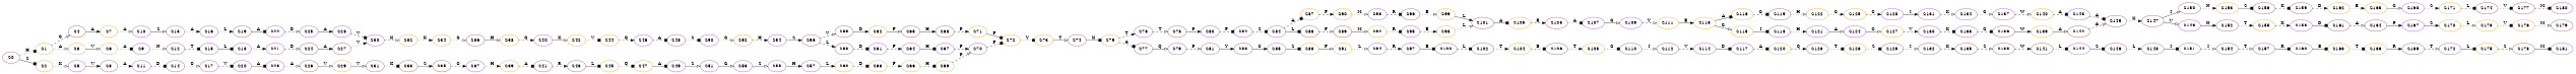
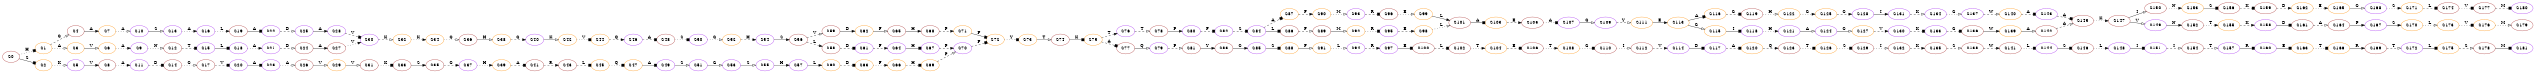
  strict digraph {
    rankdir=LR
    node [color=purple]
    edge [arrowhead=box style=dashed]
    S0 [color=brown]
    S1 [color=darkorange]
    S2 [color=darkorange]
    S3 [color=darkorange]
    S4 [color=brown]
    S5
    S6 [color=darkorange]
    S7 [color=darkorange]
    S8 [color=brown]
    S9
    S10
    S11
    S12 [color=brown]
    S13
    S14 [color=brown]
    S15
    S16
-   S17
+   S17 [color=brown]
    S18
    S19 [color=brown]
    S20
    S21
    S22
    S23
    S24 [color=brown]
    S25
    S26 [color=brown]
    S27 [color=brown]
    S28
    S29 [color=darkorange]
    S30
    S31 [color=brown]
    S32 [color=darkorange]
    S33 [color=brown]
    S34 [color=darkorange]
    S35 [color=brown]
    S36 [color=brown]
    S37
    S38 [color=darkorange]
    S39 [color=darkorange]
    S40
    S41 [color=brown]
    S42 [color=darkorange]
    S43 [color=brown]
    S44 [color=darkorange]
    S45 [color=darkorange]
    S46
    S47 [color=darkorange]
    S48 [color=brown]
    S49
    S50
    S51
    S52 [color=darkorange]
    S53
    S54
    S55
    S56 [color=brown]
    S57
    S58 [color=brown]
    S59 [color=brown]
    S60 [color=darkorange]
    S61
    S62 [color=darkorange]
    S63 [color=darkorange]
    S64
    S65 [color=brown]
    S66 [color=darkorange]
    S67
    S68 [color=brown]
    S69 [color=darkorange]
    S70
    S71 [color=darkorange]
    S72 [color=darkorange]
    S73 [color=darkorange]
    S74 [color=brown]
    S75 [color=darkorange]
    S76
    S77 [color=brown]
    S78 [color=brown]
    S79
    S80
    S81 [color=brown]
    S82
    S83 [color=brown]
    S84
    S85
    S86 [color=brown]
    S87 [color=darkorange]
    S88 [color=darkorange]
    S89 [color=brown]
    S90 [color=darkorange]
    S91 [color=darkorange]
    S92 [color=darkorange]
    S93
    S94
    S95
    S96 [color=brown]
    S97
    S98 [color=darkorange]
    S99 [color=darkorange]
    S100 [color=brown]
    S101 [color=brown]
    S102 [color=brown]
    S103 [color=darkorange]
    S104 [color=darkorange]
    S105 [color=brown]
    S106 [color=brown]
    S107
    S108 [color=darkorange]
    S109
    S110 [color=brown]
    S111 [color=darkorange]
    S112 [color=brown]
    S113 [color=darkorange]
    S114
    S115 [color=darkorange]
    S116 [color=darkorange]
    S117
    S118
    S119 [color=brown]
    S120 [color=darkorange]
    S121
    S122 [color=darkorange]
    S123 [color=brown]
    S124
    S125 [color=darkorange]
    S126 [color=darkorange]
    S127 [color=darkorange]
    S128
    S129 [color=brown]
    S130
    S131
    S132 [color=brown]
    S133
    S134
    S135 [color=brown]
    S136 [color=brown]
    S137
    S138 [color=brown]
    S139 [color=darkorange]
    S140 [color=darkorange]
    S141 [color=brown]
    S142 [color=brown]
    S143
    S144
    S145 [color=brown]
    S146 [color=brown]
    S147 [color=brown]
    S148
    S149
    S150 [color=brown]
    S151
    S152 [color=brown]
    S153 [color=darkorange]
    S154 [color=brown]
    S155 [color=darkorange]
    S156 [color=brown]
    S157
    S158
    S159 [color=brown]
    S160
    S161 [color=brown]
    S162 [color=darkorange]
    S163 [color=darkorange]
    S164 [color=brown]
    S165 [color=darkorange]
    S166 [color=darkorange]
    S167
    S168
    S169 [color=brown]
    S170 [color=darkorange]
    S171 [color=darkorange]
    S172
    S173 [color=darkorange]
    S174 [color=brown]
    S175 [color=darkorange]
    S176 [color=darkorange]
    S177 [color=brown]
    S178 [color=brown]
    S179 [color=brown]
    S180
    S181
    S0 -> S1 [label=H style=dotted]
    S0 -> S2 [label=S style=solid]
    S1 -> S3 [arrowhead=onormal label=A style=dotted]
    S1 -> S4 [arrowhead=onormal label=G]
    S2 -> S5 [arrowhead=onormal label=K style=dotted]
    S3 -> S6 [arrowhead=onormal label=V style=solid]
    S4 -> S7 [arrowhead=normal label=A style=solid]
    S5 -> S8 [arrowhead=normal label=V style=solid]
-   S6 -> S9 [label=A style=dotted]
+   S6 -> S9 [arrowhead=normal label=A style=dotted]
    S7 -> S10 [arrowhead=onormal label=A style=dotted]
    S8 -> S11 [arrowhead=normal label=A style=dotted]
    S9 -> S12 [arrowhead=onormal label=N style=dotted]
    S10 -> S13 [arrowhead=onormal label=S style=solid]
    S11 -> S14 [label=D]
    S12 -> S15 [label=T]
    S13 -> S16 [arrowhead=normal label=A style=dotted]
    S14 -> S17 [arrowhead=onormal label=G style=dotted]
    S15 -> S18 [label=L style=solid]
    S16 -> S19 [arrowhead=normal label=L style=dotted]
    S17 -> S20 [label=V]
    S18 -> S21 [arrowhead=normal label=A style=dotted]
    S19 -> S22 [label=A style=solid]
    S20 -> S23 [label=A style=solid]
    S21 -> S24 [arrowhead=onormal label=D]
    S22 -> S25 [arrowhead=onormal label=D]
    S23 -> S26 [arrowhead=onormal label=A style=dotted]
    S24 -> S27 [arrowhead=normal label=A style=solid]
    S25 -> S28 [arrowhead=normal label=A style=solid]
    S26 -> S29 [arrowhead=onormal label=V style=solid]
    S27 -> S30 [arrowhead=normal label=V style=dotted]
    S28 -> S30 [label=V]
    S29 -> S31 [arrowhead=onormal label=V style=solid]
    S30 -> S32 [arrowhead=onormal label=K]
    S31 -> S33 [label=K style=dotted]
    S32 -> S34 [arrowhead=normal label=K style=dotted]
    S33 -> S35 [arrowhead=normal label=S style=solid]
    S34 -> S36 [arrowhead=onormal label=G style=dotted]
    S35 -> S37 [arrowhead=normal label=G]
    S36 -> S38 [arrowhead=onormal label=H style=solid]
    S37 -> S39 [arrowhead=normal label=H style=dotted]
    S38 -> S40 [arrowhead=normal label=G]
    S39 -> S41 [label=A]
    S40 -> S42 [arrowhead=onormal label=K style=solid]
    S41 -> S43 [arrowhead=normal label=R]
    S42 -> S44 [label=V style=dotted]
-   S43 -> S45 [label=L style=solid]
+   S43 -> S45 [label=L]
    S44 -> S46 [arrowhead=normal label=Q]
    S45 -> S47 [label=Q style=dotted]
    S46 -> S48 [label=A]
    S47 -> S49 [label=A style=solid]
    S48 -> S50 [label=S style=dotted]
    S49 -> S51 [arrowhead=onormal label=S style=solid]
    S50 -> S52 [arrowhead=onormal label=G style=dotted]
    S51 -> S53 [arrowhead=onormal label=G style=solid]
    S52 -> S54 [arrowhead=normal label=H]
    S53 -> S55 [arrowhead=onormal label=S style=solid]
    S54 -> S56 [arrowhead=normal label=S style=solid]
    S55 -> S57 [arrowhead=normal label=H style=solid]
    S56 -> S58 [arrowhead=normal label=L]
    S56 -> S59 [arrowhead=onormal label=V]
    S57 -> S60 [arrowhead=normal label=L style=solid]
    S58 -> S61 [label=D]
    S59 -> S62 [arrowhead=normal label=D style=solid]
    S60 -> S63 [label=D]
    S61 -> S64 [arrowhead=normal label=F]
    S62 -> S65 [arrowhead=onormal label=F style=solid]
    S63 -> S66 [arrowhead=normal label=F style=dotted]
    S64 -> S67 [label=H style=solid]
    S65 -> S68 [arrowhead=normal label=H style=solid]
    S66 -> S69 [label=H]
    S67 -> S70 [arrowhead=normal label=P]
    S68 -> S71 [arrowhead=normal label=P]
    S69 -> S70 [arrowhead=onormal label=P]
    S70 -> S72 [label=F]
    S71 -> S72 [label=F style=solid]
    S72 -> S73 [label=Y style=dotted]
    S73 -> S74 [arrowhead=onormal label=T style=solid]
    S74 -> S75 [label=K style=solid]
    S75 -> S76 [arrowhead=normal label=T]
    S75 -> S77 [label=A]
    S76 -> S78 [arrowhead=onormal label=T]
    S77 -> S79 [arrowhead=onormal label=Q style=solid]
    S78 -> S80 [arrowhead=normal label=P style=solid]
    S79 -> S81 [arrowhead=onormal label=P]
    S80 -> S82 [label=F]
    S81 -> S83 [arrowhead=normal label=Y style=solid]
    S82 -> S84 [label=S]
    S83 -> S85 [arrowhead=normal label=C style=solid]
    S84 -> S86 [label=L style=solid]
    S84 -> S87 [label=A]
    S85 -> S88 [label=S style=solid]
    S86 -> S89 [arrowhead=onormal label=F]
    S87 -> S90 [arrowhead=normal label=F]
    S88 -> S91 [arrowhead=onormal label=F style=solid]
    S89 -> S92 [arrowhead=onormal label=M style=solid]
    S90 -> S93 [arrowhead=onormal label=M style=dotted]
    S91 -> S94 [arrowhead=onormal label=L style=dotted]
    S92 -> S95 [label=R style=dotted]
    S93 -> S96 [label=R]
    S94 -> S97 [arrowhead=normal label=R]
    S95 -> S98 [arrowhead=normal label=E]
    S96 -> S99 [arrowhead=onormal label=E style=dotted]
    S97 -> S100 [label=E style=solid]
    S98 -> S101 [arrowhead=onormal label=L style=dotted]
    S99 -> S101 [arrowhead=normal label=L style=solid]
    S100 -> S102 [label=L]
    S101 -> S103 [label=A style=solid]
    S102 -> S104 [arrowhead=normal label=T style=dotted]
    S103 -> S105 [arrowhead=normal label=E]
    S104 -> S106 [label=E]
    S105 -> S107 [label=A style=dotted]
    S106 -> S108 [arrowhead=normal label=T style=dotted]
    S107 -> S109 [arrowhead=onormal label=G style=solid]
    S108 -> S110 [label=G style=dotted]
    S109 -> S111 [arrowhead=onormal label=Y]
    S110 -> S112 [arrowhead=onormal label=I style=dotted]
    S111 -> S113 [arrowhead=normal label=E style=solid]
    S112 -> S114 [arrowhead=normal label=V]
    S113 -> S115 [arrowhead=onormal label=G style=solid]
    S113 -> S116 [label=A style=solid]
    S114 -> S117 [label=D style=solid]
    S115 -> S118 [label=I style=solid]
    S116 -> S119 [label=G]
    S117 -> S120 [label=A]
    S118 -> S121 [arrowhead=normal label=H style=dotted]
    S119 -> S122 [arrowhead=onormal label=H style=dotted]
    S120 -> S123 [arrowhead=normal label=Q]
    S121 -> S124 [arrowhead=onormal label=A style=solid]
    S122 -> S125 [arrowhead=normal label=G style=dotted]
    S123 -> S126 [label=T style=dotted]
    S124 -> S127 [arrowhead=onormal label=G style=solid]
    S125 -> S128 [arrowhead=normal label=G]
    S126 -> S129 [label=S style=dotted]
    S127 -> S130 [arrowhead=normal label=V]
    S128 -> S131 [arrowhead=normal label=I style=solid]
    S129 -> S132 [arrowhead=onormal label=I style=dotted]
    S130 -> S133 [label=K]
    S131 -> S134 [arrowhead=onormal label=K]
    S132 -> S135 [arrowhead=normal label=K]
    S133 -> S136 [label=G]
    S134 -> S137 [arrowhead=onormal label=G style=dotted]
    S135 -> S138 [arrowhead=onormal label=S]
    S136 -> S139 [arrowhead=normal label=W style=solid]
    S137 -> S140 [arrowhead=onormal label=W]
    S138 -> S141 [arrowhead=normal label=W]
    S139 -> S142 [arrowhead=onormal label=A style=solid]
    S140 -> S143 [label=A]
    S141 -> S144 [label=L style=dotted]
    S142 -> S145 [arrowhead=onormal label=A]
    S143 -> S145 [label=A]
    S144 -> S146 [label=S style=solid]
    S145 -> S147 [arrowhead=normal label=K style=dotted]
    S146 -> S148 [arrowhead=normal label=L style=dotted]
    S147 -> S149 [arrowhead=onormal label=V style=solid]
    S147 -> S150 [arrowhead=onormal label=I style=solid]
    S148 -> S151 [label=I style=solid]
    S149 -> S152 [arrowhead=normal label=N style=solid]
    S150 -> S153 [arrowhead=normal label=N style=dotted]
    S151 -> S154 [arrowhead=onormal label=I]
    S152 -> S155 [arrowhead=normal label=T style=dotted]
    S153 -> S156 [label=S style=solid]
    S154 -> S157 [arrowhead=onormal label=T]
    S155 -> S158 [arrowhead=normal label=K]
    S156 -> S159 [label=K]
    S157 -> S160 [label=R style=solid]
    S158 -> S161 [label=D style=solid]
    S159 -> S162 [arrowhead=normal label=D]
    S160 -> S163 [label=E style=solid]
    S161 -> S164 [arrowhead=onormal label=A]
    S162 -> S165 [arrowhead=normal label=E style=dotted]
    S163 -> S166 [label=T style=dotted]
    S164 -> S167 [arrowhead=normal label=P style=solid]
    S165 -> S168 [arrowhead=onormal label=G style=solid]
    S166 -> S169 [arrowhead=normal label=R style=solid]
    S167 -> S170 [arrowhead=normal label=S style=solid]
    S168 -> S171 [arrowhead=normal label=S style=dotted]
    S169 -> S172 [arrowhead=onormal label=T]
    S170 -> S173 [arrowhead=onormal label=L style=dotted]
    S171 -> S174 [label=L]
    S172 -> S175 [label=L style=solid]
    S173 -> S176 [label=V style=dotted]
    S174 -> S177 [label=V style=dotted]
    S175 -> S178 [arrowhead=onormal label=S]
    S176 -> S179 [arrowhead=onormal label=M style=dotted]
    S177 -> S180 [label=M]
    S178 -> S181 [label=M style=solid]
  }
